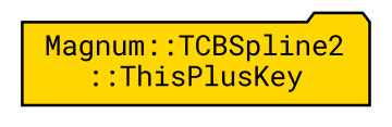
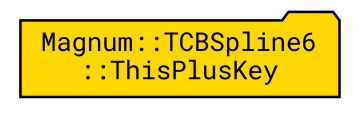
  digraph {
    rankdir=LR
    fontname="Roboto Mono"
-   n1 [color=black fillcolor=gold fontname="Roboto Mono" fontsize=10 height=0.2 label="Magnum::TCBSpline2\l::ThisPlusKey" shape=folder style=filled width=0.4]
+   n1 [color=black fillcolor=gold fontname="Roboto Mono" fontsize=10 height=0.2 label="Magnum::TCBSpline6\l::ThisPlusKey" shape=folder style=filled width=0.4]
  }
